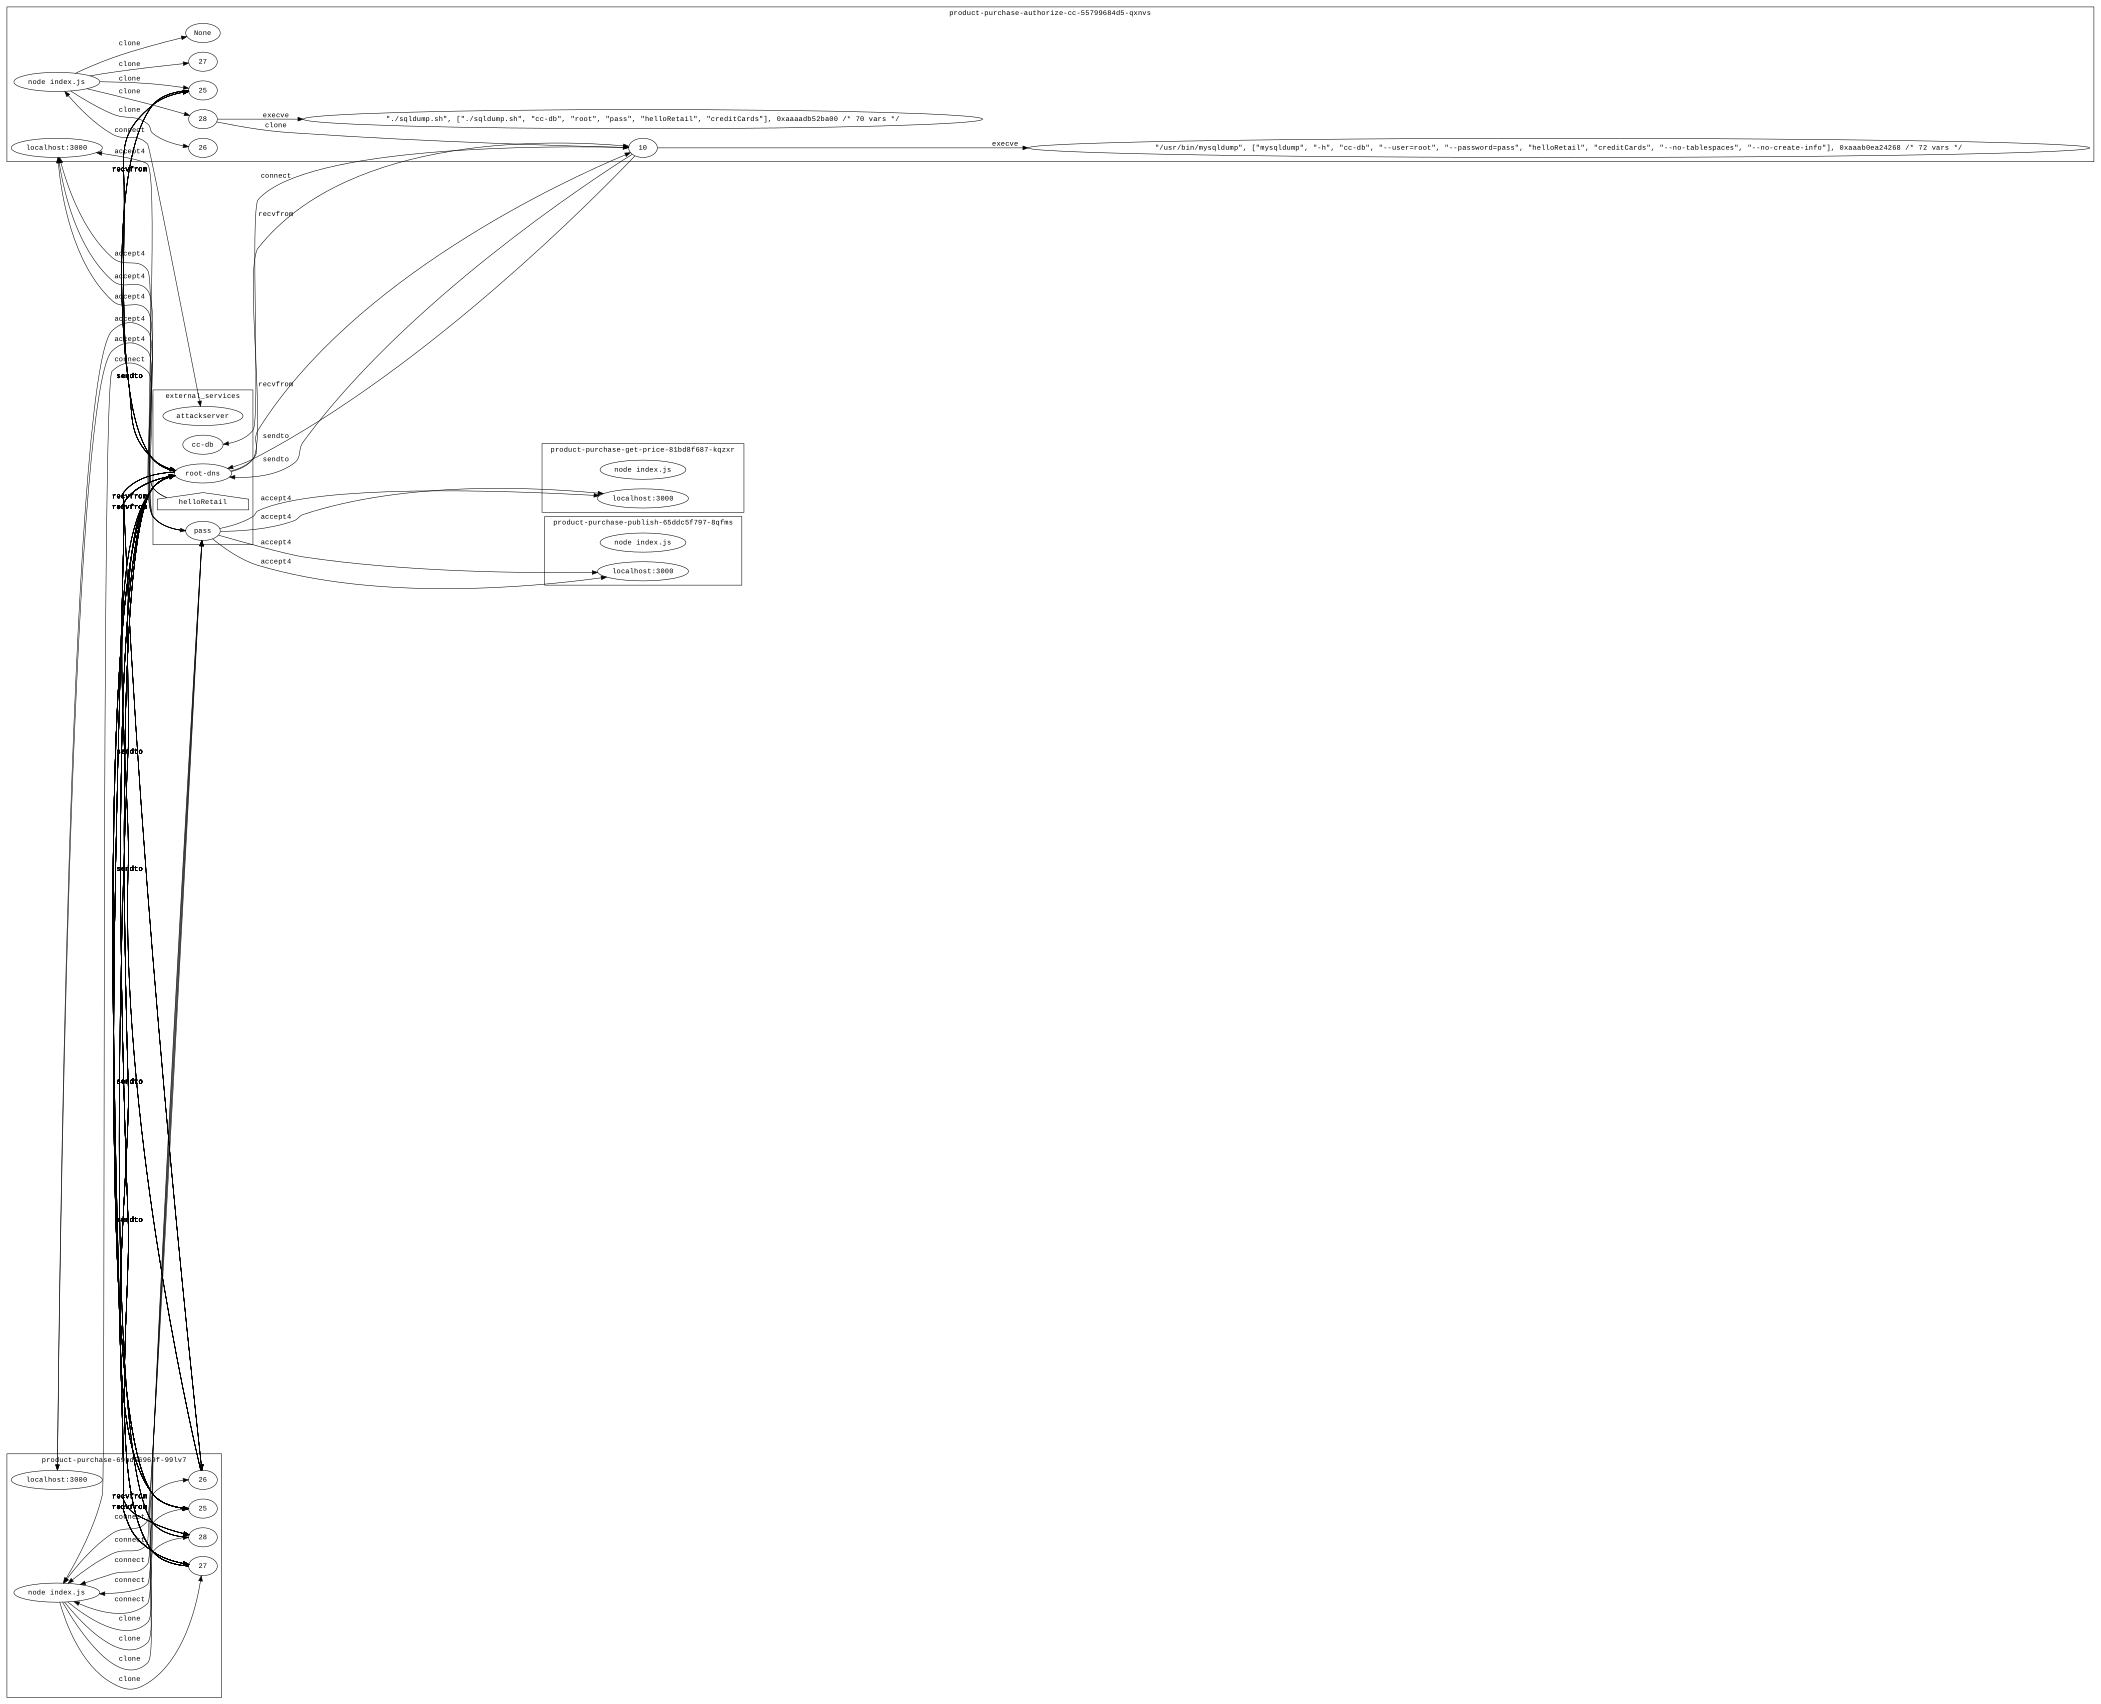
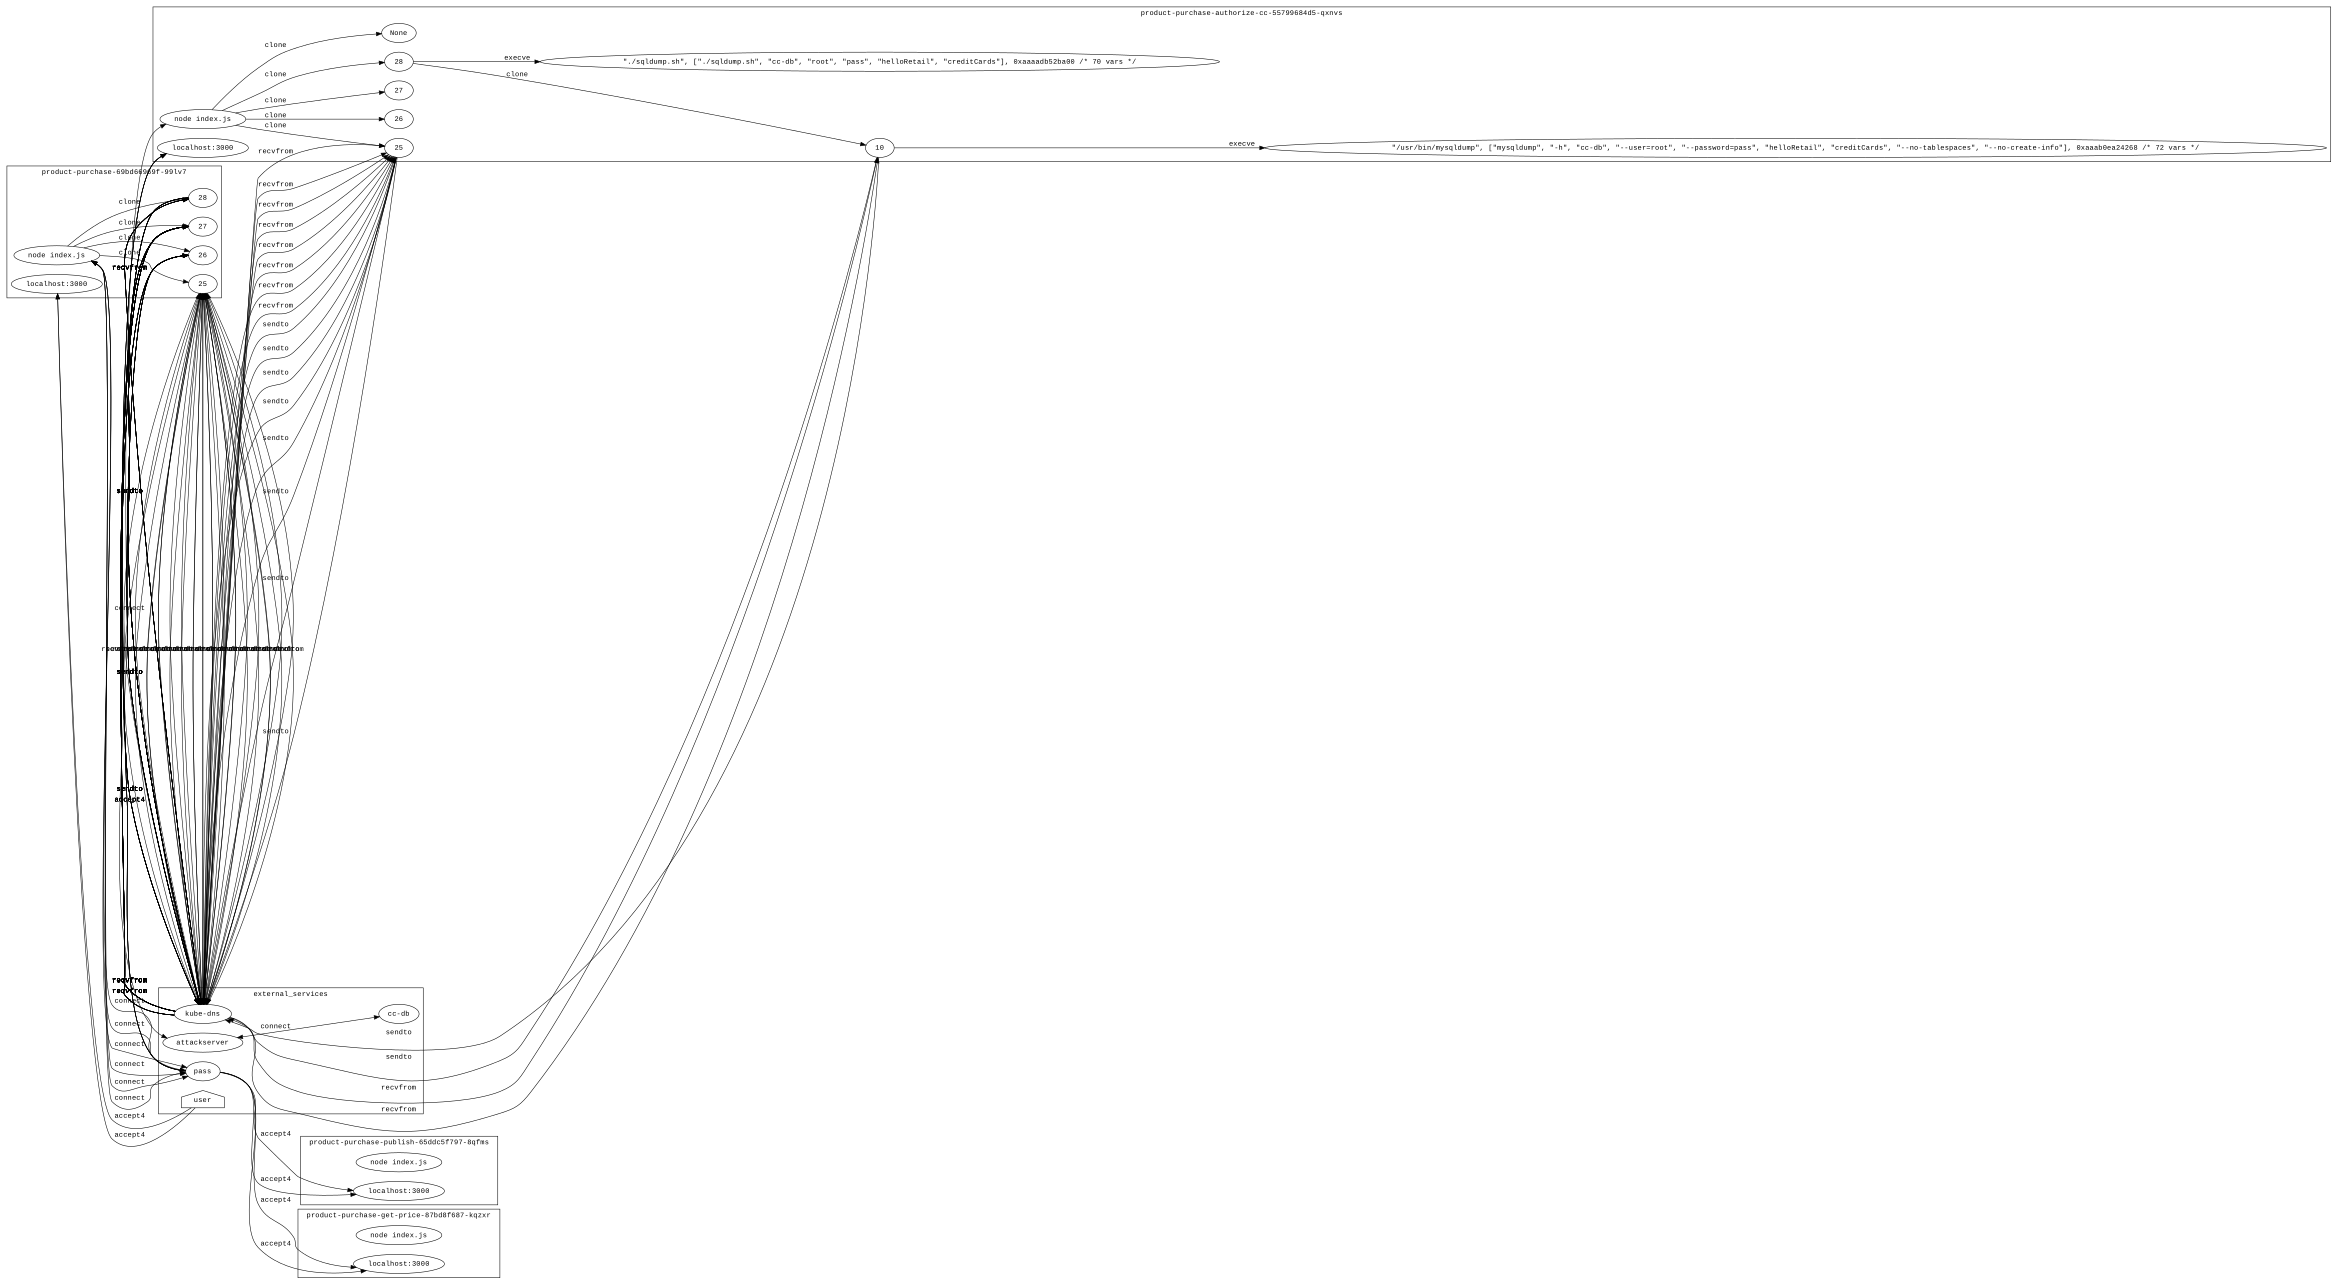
  digraph {
    fontname="Liberation Mono"
    rankdir=LR
    node [fontname="Liberation Mono"]
    edge [fontname="Liberation Mono"]
    n1 [label="node index.js"]
    n2 [label=25]
    n3 [label=26]
    n4 [label=27]
    n5 [label=28]
    None
    n7 [label="localhost:3000"]
    n8 [label="\"./sqldump.sh\", [\"./sqldump.sh\", \"cc-db\", \"root\", \"pass\", \"helloRetail\", \"creditCards\"], 0xaaaadb52ba00 /* 70 vars */"]
    n9 [label=10]
    n10 [label="\"/usr/bin/mysqldump\", [\"mysqldump\", \"-h\", \"cc-db\", \"--user=root\", \"--password=pass\", \"helloRetail\", \"creditCards\", \"--no-tablespaces\", \"--no-create-info\"], 0xaaab0ea24268 /* 72 vars */"]
    n11 [label="node index.js"]
    n12 [label="localhost:3000"]
    n13 [label="node index.js"]
    n14 [label=25]
    n15 [label=26]
    n16 [label=27]
    n17 [label=28]
    n18 [label="localhost:3000"]
    n19 [label="node index.js"]
    n20 [label="localhost:3000"]
    n21 [label=attackserver]
-   n22 [label="root-dns"]
+   n22 [label="kube-dns"]
    n23 [label="cc-db"]
    n24 [label=pass]
-   user [shape=house label=helloRetail]
+   user [shape=house]
    subgraph cluster_1 {
      label=" product-purchase-authorize-cc-55799684d5-qxnvs "
      n1
      n2
      n3
      n4
      n5
      None
      n7
      n8
      n9
      n10
    }
    subgraph cluster_2 {
      label=" product-purchase-publish-65ddc5f797-8qfms "
      n11
      n12
    }
    subgraph cluster_3 {
      label=" product-purchase-69bd66969f-99lv7 "
      n13
      n14
      n15
      n16
      n17
      n18
    }
    subgraph cluster_4 {
-     label=" product-purchase-get-price-81bd8f687-kqzxr "
+     label=" product-purchase-get-price-87bd8f687-kqzxr "
      n19
      n20
    }
    subgraph cluster_5 {
      label=external_services
      n21
      n22
      n23
      n24
      user
    }
    n1 -> n2 [label=clone]
    n1 -> n3 [label=clone]
    n1 -> n4 [label=clone]
    n1 -> n5 [label=clone]
    n1 -> None [label=clone]
    n1 -> n21 [dir=both label=connect]
    n2 -> n22 [label=sendto]
    n2 -> n22 [label=sendto]
    n2 -> n22 [label=sendto]
    n2 -> n22 [label=sendto]
    n2 -> n22 [label=sendto]
    n2 -> n22 [label=sendto]
    n2 -> n22 [label=sendto]
    n2 -> n22 [label=sendto]
    n5 -> n8 [label=execve]
    n5 -> n9 [label=clone]
    n9 -> n10 [label=execve]
    n9 -> n22 [label=sendto]
    n9 -> n22 [label=sendto]
-   n9 -> n23 [dir=both label=connect]
+   n21 -> n23 [dir=both label=connect]
    n13 -> n14 [label=clone]
    n13 -> n15 [label=clone]
    n13 -> n16 [label=clone]
    n13 -> n17 [label=clone]
    n13 -> n24 [dir=both label=connect]
    n13 -> n24 [dir=both label=connect]
    n13 -> n24 [dir=both label=connect]
    n13 -> n24 [dir=both label=connect]
    n13 -> n24 [dir=both label=connect]
    n13 -> n24 [dir=both label=connect]
    n14 -> n22 [label=sendto]
    n14 -> n22 [label=sendto]
    n14 -> n22 [label=sendto]
    n14 -> n22 [label=sendto]
    n14 -> n22 [label=sendto]
    n14 -> n22 [label=sendto]
    n14 -> n22 [label=sendto]
    n14 -> n22 [label=sendto]
    n14 -> n22 [label=sendto]
    n14 -> n22 [label=sendto]
    n14 -> n22 [label=sendto]
    n14 -> n22 [label=sendto]
    n14 -> n22 [label=sendto]
    n14 -> n22 [label=sendto]
    n14 -> n22 [label=sendto]
    n14 -> n22 [label=sendto]
    n15 -> n22 [label=sendto]
    n15 -> n22 [label=sendto]
    n15 -> n22 [label=sendto]
    n15 -> n22 [label=sendto]
    n15 -> n22 [label=sendto]
    n15 -> n22 [label=sendto]
    n15 -> n22 [label=sendto]
    n15 -> n22 [label=sendto]
    n16 -> n22 [label=sendto]
    n16 -> n22 [label=sendto]
    n16 -> n22 [label=sendto]
    n16 -> n22 [label=sendto]
    n16 -> n22 [label=sendto]
    n16 -> n22 [label=sendto]
    n16 -> n22 [label=sendto]
    n16 -> n22 [label=sendto]
    n16 -> n22 [label=sendto]
    n16 -> n22 [label=sendto]
    n16 -> n22 [label=sendto]
    n16 -> n22 [label=sendto]
    n16 -> n22 [label=sendto]
    n16 -> n22 [label=sendto]
    n16 -> n22 [label=sendto]
    n16 -> n22 [label=sendto]
    n17 -> n22 [label=sendto]
    n17 -> n22 [label=sendto]
    n17 -> n22 [label=sendto]
    n17 -> n22 [label=sendto]
    n17 -> n22 [label=sendto]
    n17 -> n22 [label=sendto]
    n17 -> n22 [label=sendto]
    n17 -> n22 [label=sendto]
    n22 -> n2 [label=recvfrom]
    n22 -> n2 [label=recvfrom]
    n22 -> n2 [label=recvfrom]
    n22 -> n2 [label=recvfrom]
    n22 -> n2 [label=recvfrom]
    n22 -> n2 [label=recvfrom]
    n22 -> n2 [label=recvfrom]
    n22 -> n2 [label=recvfrom]
    n22 -> n9 [label=recvfrom]
    n22 -> n9 [label=recvfrom]
    n22 -> n14 [label=recvfrom]
    n22 -> n14 [label=recvfrom]
    n22 -> n14 [label=recvfrom]
    n22 -> n14 [label=recvfrom]
    n22 -> n14 [label=recvfrom]
    n22 -> n14 [label=recvfrom]
    n22 -> n14 [label=recvfrom]
    n22 -> n14 [label=recvfrom]
    n22 -> n14 [label=recvfrom]
    n22 -> n14 [label=recvfrom]
    n22 -> n14 [label=recvfrom]
    n22 -> n14 [label=recvfrom]
    n22 -> n14 [label=recvfrom]
    n22 -> n14 [label=recvfrom]
    n22 -> n14 [label=recvfrom]
    n22 -> n14 [label=recvfrom]
    n22 -> n15 [label=recvfrom]
    n22 -> n15 [label=recvfrom]
    n22 -> n15 [label=recvfrom]
    n22 -> n15 [label=recvfrom]
    n22 -> n15 [label=recvfrom]
    n22 -> n15 [label=recvfrom]
    n22 -> n15 [label=recvfrom]
    n22 -> n15 [label=recvfrom]
    n22 -> n16 [label=recvfrom]
    n22 -> n16 [label=recvfrom]
    n22 -> n16 [label=recvfrom]
    n22 -> n16 [label=recvfrom]
    n22 -> n16 [label=recvfrom]
    n22 -> n16 [label=recvfrom]
    n22 -> n16 [label=recvfrom]
    n22 -> n16 [label=recvfrom]
    n22 -> n16 [label=recvfrom]
    n22 -> n16 [label=recvfrom]
    n22 -> n16 [label=recvfrom]
    n22 -> n16 [label=recvfrom]
    n22 -> n16 [label=recvfrom]
    n22 -> n16 [label=recvfrom]
    n22 -> n16 [label=recvfrom]
    n22 -> n16 [label=recvfrom]
    n22 -> n17 [label=recvfrom]
    n22 -> n17 [label=recvfrom]
    n22 -> n17 [label=recvfrom]
    n22 -> n17 [label=recvfrom]
    n22 -> n17 [label=recvfrom]
    n22 -> n17 [label=recvfrom]
    n22 -> n17 [label=recvfrom]
    n22 -> n17 [label=recvfrom]
    n24 -> n7 [label=accept4]
    n24 -> n7 [label=accept4]
    n24 -> n7 [label=accept4]
    n24 -> n7 [label=accept4]
    n24 -> n12 [label=accept4]
    n24 -> n12 [label=accept4]
    n24 -> n20 [label=accept4]
    n24 -> n20 [label=accept4]
    user -> n18 [label=accept4]
    user -> n18 [label=accept4]
  }
